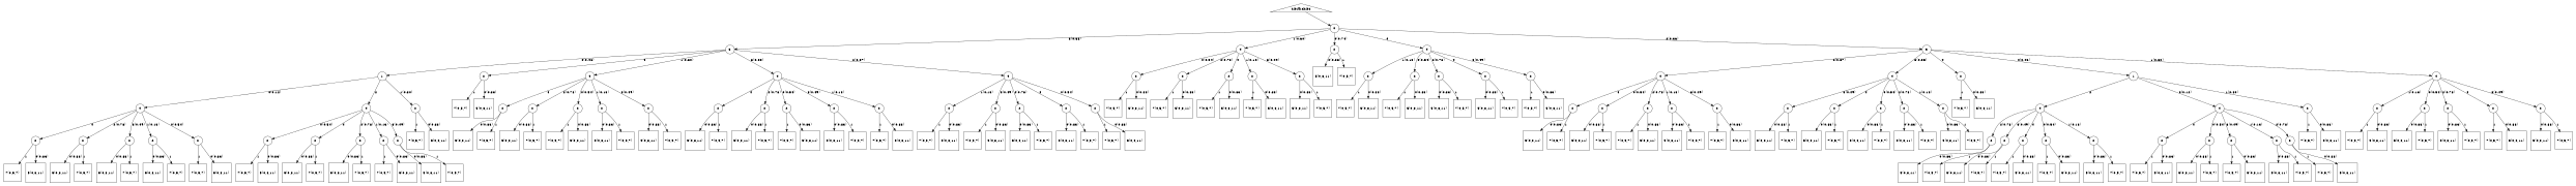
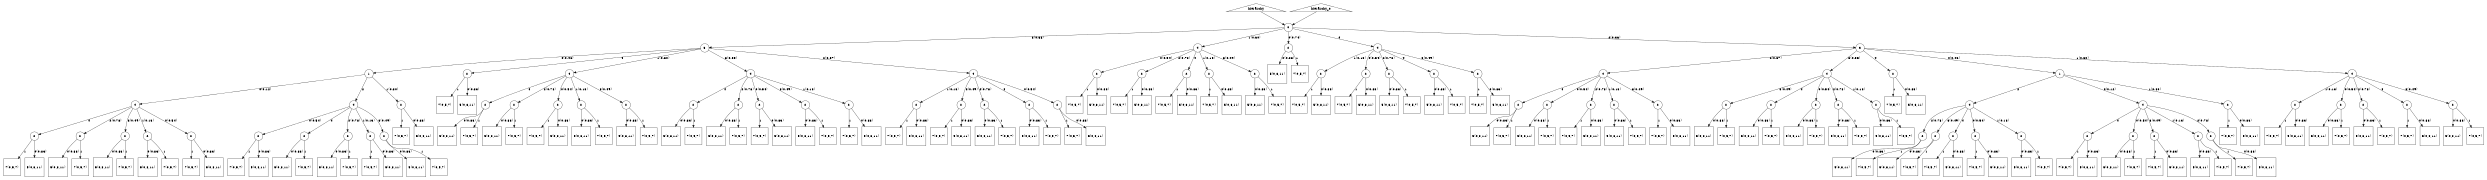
  digraph {
    node [shape=square]
-   n1 [label=hierarchies shape=triangle]
+   n1 [label=hierarchy shape=triangle]
    n2 [label=0 shape=circle]
+   n3 [label=hierarchy_0 shape=triangle]
    n4 [label="7(0,5,7)"]
    n5 [label="5(0,8,11)"]
    n6 [label=2 shape=circle]
    n7 [label="5(0,8,11)"]
    n8 [label="7(0,5,7)"]
    n9 [label=2 shape=circle]
    n10 [label="5(0,8,11)"]
    n11 [label="7(0,5,7)"]
    n12 [label="5(0,8,11)"]
    n13 [label="5(0,8,11)"]
    n14 [label=3 shape=circle]
    n15 [label=1 shape=circle]
    n16 [label=2 shape=circle]
    n17 [label=4 shape=circle]
    n18 [label=4 shape=circle]
    n19 [label=4 shape=circle]
    n20 [label=4 shape=circle]
    n21 [label=4 shape=circle]
    n22 [label=2 shape=circle]
    n23 [label="7(0,5,7)"]
    n24 [label="5(0,8,11)"]
    n25 [label=2 shape=circle]
    n26 [label=2 shape=circle]
    n27 [label=2 shape=circle]
    n28 [label=2 shape=circle]
    n29 [label=2 shape=circle]
    n30 [label=2 shape=circle]
    n31 [label=2 shape=circle]
    n32 [label=2 shape=circle]
    n33 [label=2 shape=circle]
    n34 [label=2 shape=circle]
    n35 [label=2 shape=circle]
    n36 [label=2 shape=circle]
    n37 [label=2 shape=circle]
    n38 [label=2 shape=circle]
    n39 [label="7(0,5,7)"]
    n40 [label="5(0,8,11)"]
    n41 [label="5(0,8,11)"]
    n42 [label="7(0,5,7)"]
    n43 [label=2 shape=circle]
    n44 [label="7(0,5,7)"]
    n45 [label="5(0,8,11)"]
    n46 [label="5(0,8,11)"]
    n47 [label="5(0,8,11)"]
    n48 [label="5(0,8,11)"]
    n49 [label=2 shape=circle]
    n50 [label="7(0,5,7)"]
    n51 [label="5(0,8,11)"]
    n52 [label=2 shape=circle]
    n53 [label=2 shape=circle]
    n54 [label=2 shape=circle]
    n55 [label=2 shape=circle]
    n56 [label=2 shape=circle]
    n57 [label=2 shape=circle]
    n58 [label=2 shape=circle]
    n59 [label=2 shape=circle]
    n60 [label=2 shape=circle]
    n61 [label="7(0,5,7)"]
    n62 [label="5(0,8,11)"]
    n63 [label="5(0,8,11)"]
    n64 [label="7(0,5,7)"]
    n65 [label="5(0,8,11)"]
    n66 [label="7(0,5,7)"]
    n67 [label="5(0,8,11)"]
    n68 [label="7(0,5,7)"]
    n69 [label="5(0,8,11)"]
    n70 [label="7(0,5,7)"]
    n71 [label=4 shape=circle]
    n72 [label=2 shape=circle]
    n73 [label=4 shape=circle]
    n74 [label=3 shape=circle]
    n75 [label="7(0,5,7)"]
    n76 [label=2 shape=circle]
    n77 [label="7(0,5,7)"]
    n78 [label="5(0,8,11)"]
    n79 [label="7(0,5,7)"]
    n80 [label="5(0,8,11)"]
    n81 [label="5(0,8,11)"]
    n82 [label="5(0,8,11)"]
    n83 [label="7(0,5,7)"]
    n84 [label="5(0,8,11)"]
    n85 [label=2 shape=circle]
    n86 [label="5(0,8,11)"]
    n87 [label="7(0,5,7)"]
    n88 [label="7(0,5,7)"]
    n89 [label="7(0,5,7)"]
    n90 [label="5(0,8,11)"]
    n91 [label="5(0,8,11)"]
    n92 [label=2 shape=circle]
    n93 [label="7(0,5,7)"]
    n94 [label="5(0,8,11)"]
    n95 [label=2 shape=circle]
    n96 [label="5(0,8,11)"]
    n97 [label="7(0,5,7)"]
    n98 [label="7(0,5,7)"]
    n99 [label="7(0,5,7)"]
    n100 [label=2 shape=circle]
    n101 [label="7(0,5,7)"]
    n102 [label="5(0,8,11)"]
    n103 [label=2 shape=circle]
    n104 [label=2 shape=circle]
    n105 [label="7(0,5,7)"]
    n106 [label="5(0,8,11)"]
    n107 [label="5(0,8,11)"]
    n108 [label="7(0,5,7)"]
    n109 [label="5(0,8,11)"]
    n110 [label="5(0,8,11)"]
    n111 [label="5(0,8,11)"]
    n112 [label="7(0,5,7)"]
    n113 [label=2 shape=circle]
    n114 [label="5(0,8,11)"]
    n115 [label="7(0,5,7)"]
    n116 [label="7(0,5,7)"]
    n117 [label="5(0,8,11)"]
    n118 [label="5(0,8,11)"]
    n119 [label="7(0,5,7)"]
    n120 [label="5(0,8,11)"]
    n121 [label="7(0,5,7)"]
    n122 [label="7(0,5,7)"]
    n123 [label="7(0,5,7)"]
    n124 [label="7(0,5,7)"]
    n125 [label="5(0,8,11)"]
    n126 [label="7(0,5,7)"]
    n127 [label=2 shape=circle]
    n128 [label="5(0,8,11)"]
    n129 [label=2 shape=circle]
    n130 [label="7(0,5,7)"]
    n131 [label="5(0,8,11)"]
    n132 [label="5(0,8,11)"]
    n133 [label="7(0,5,7)"]
    n134 [label="7(0,5,7)"]
    n135 [label="5(0,8,11)"]
    n136 [label=2 shape=circle]
    n137 [label="5(0,8,11)"]
    n138 [label="5(0,8,11)"]
    n139 [label=4 shape=circle]
    n140 [label=2 shape=circle]
    n141 [label=2 shape=circle]
    n142 [label=2 shape=circle]
    n143 [label="5(0,8,11)"]
    n144 [label="7(0,5,7)"]
    n145 [label="7(0,5,7)"]
    n146 [label="5(0,8,11)"]
    n147 [label="7(0,5,7)"]
    n148 [label="5(0,8,11)"]
    n149 [label="7(0,5,7)"]
    n150 [label="7(0,5,7)"]
    n151 [label="7(0,5,7)"]
    n152 [label=2 shape=circle]
    n153 [label=2 shape=circle]
    n154 [label=2 shape=circle]
    n155 [label=2 shape=circle]
    n156 [label=4 shape=circle]
    n157 [label=2 shape=circle]
    n158 [label=1 shape=circle]
    n159 [label=4 shape=circle]
    n160 [label="7(0,5,7)"]
    n161 [label="5(0,8,11)"]
    n162 [label="7(0,5,7)"]
    n163 [label=2 shape=circle]
    n164 [label="7(0,5,7)"]
    n165 [label=2 shape=circle]
    n166 [label="5(0,8,11)"]
    n167 [label="7(0,5,7)"]
    n168 [label="7(0,5,7)"]
    n169 [label=2 shape=circle]
    n170 [label="5(0,8,11)"]
    n171 [label="5(0,8,11)"]
    n172 [label="5(0,8,11)"]
    n173 [label="7(0,5,7)"]
    n174 [label="5(0,8,11)"]
    n175 [label=2 shape=circle]
    n176 [label=2 shape=circle]
    n177 [label=2 shape=circle]
    n178 [label="7(0,5,7)"]
    n179 [label="5(0,8,11)"]
    n180 [label="7(0,5,7)"]
    n181 [label=4 shape=circle]
    n182 [label=2 shape=circle]
    n183 [label=2 shape=circle]
    n184 [label="7(0,5,7)"]
    n185 [label=2 shape=circle]
    n186 [label="7(0,5,7)"]
    n187 [label="5(0,8,11)"]
    n188 [label="7(0,5,7)"]
    n189 [label="7(0,5,7)"]
    n190 [label="7(0,5,7)"]
    n191 [label=2 shape=circle]
    n192 [label="5(0,8,11)"]
    n193 [label="7(0,5,7)"]
    n194 [label="5(0,8,11)"]
    n195 [label=2 shape=circle]
    n196 [label="5(0,8,11)"]
    n197 [label=2 shape=circle]
    n198 [label="5(0,8,11)"]
    n199 [label="7(0,5,7)"]
    n200 [label="7(0,5,7)"]
    n201 [label="7(0,5,7)"]
    n202 [label="5(0,8,11)"]
    n203 [label=4 shape=circle]
    n204 [label=2 shape=circle]
    n205 [label=2 shape=circle]
    n206 [label=2 shape=circle]
    n207 [label="5(0,8,11)"]
    n208 [label="7(0,5,7)"]
    n209 [label="5(0,8,11)"]
    n210 [label="7(0,5,7)"]
    n211 [label="5(0,8,11)"]
    n212 [label="5(0,8,11)"]
    n213 [label="7(0,5,7)"]
    n214 [label=2 shape=circle]
    n1 -> n2
    n2 -> n14 [label="3(0.68)"]
    n2 -> n71 [label="1(0.60)"]
    n2 -> n72 [label="0(0.74)"]
    n2 -> n73 [label=4]
    n2 -> n74 [label="2(0.36)"]
+   n3 -> n2
    n6 -> n7 [label="0(0.83)"]
    n6 -> n8 [label=1]
    n9 -> n10 [label="0(0.83)"]
    n9 -> n11 [label=1]
    n14 -> n15 [label="0(0.46)"]
    n14 -> n16 [label=4]
    n14 -> n17 [label="1(0.30)"]
    n14 -> n18 [label="3(0.35)"]
    n14 -> n19 [label="2(0.37)"]
    n15 -> n20 [label="0(0.12)"]
    n15 -> n21 [label=2]
    n15 -> n22 [label="1(0.80)"]
    n16 -> n23 [label=1]
    n16 -> n24 [label="0(0.83)"]
    n17 -> n9 [label=4]
    n17 -> n25 [label="2(0.78)"]
    n17 -> n26 [label="0(0.54)"]
    n17 -> n27 [label="1(0.13)"]
    n17 -> n28 [label="3(0.49)"]
    n18 -> n6 [label=4]
    n18 -> n29 [label="2(0.78)"]
    n18 -> n30 [label="0(0.54)"]
    n18 -> n31 [label="3(0.49)"]
    n18 -> n32 [label="1(0.13)"]
    n19 -> n33 [label="1(0.13)"]
    n19 -> n34 [label="3(0.49)"]
    n19 -> n35 [label="2(0.78)"]
    n19 -> n36 [label=4]
    n19 -> n37 [label="0(0.54)"]
    n20 -> n43 [label=4]
    n20 -> n52 [label="2(0.78)"]
    n20 -> n53 [label="3(0.49)"]
    n20 -> n54 [label="1(0.13)"]
    n20 -> n55 [label="0(0.54)"]
    n21 -> n56 [label="0(0.54)"]
    n21 -> n57 [label=4]
    n21 -> n58 [label="2(0.78)"]
    n21 -> n59 [label="1(0.13)"]
    n21 -> n60 [label="3(0.49)"]
    n22 -> n61 [label=1]
    n22 -> n62 [label="0(0.83)"]
    n25 -> n67 [label="0(0.83)"]
    n25 -> n68 [label=1]
    n26 -> n83 [label=1]
    n26 -> n161 [label="0(0.83)"]
    n27 -> n81 [label="0(0.83)"]
    n27 -> n200 [label=1]
    n28 -> n148 [label="0(0.83)"]
    n28 -> n186 [label=1]
    n29 -> n69 [label="0(0.83)"]
    n29 -> n70 [label=1]
    n30 -> n89 [label=1]
    n30 -> n90 [label="0(0.83)"]
    n31 -> n172 [label="0(0.83)"]
    n31 -> n199 [label=1]
    n32 -> n64 [label=1]
    n32 -> n212 [label="0(0.83)"]
    n33 -> n4 [label=1]
    n33 -> n63 [label="0(0.83)"]
    n34 -> n79 [label=1]
    n34 -> n80 [label="0(0.83)"]
    n35 -> n13 [label="0(0.83)"]
    n35 -> n147 [label=1]
    n36 -> n179 [label="0(0.83)"]
    n36 -> n180 [label=1]
    n37 -> n112 [label=1]
    n37 -> n196 [label="0(0.83)"]
    n38 -> n39 [label=1]
    n38 -> n40 [label="0(0.83)"]
    n43 -> n44 [label=1]
    n43 -> n45 [label="0(0.83)"]
    n49 -> n50 [label=1]
    n49 -> n51 [label="0(0.83)"]
    n52 -> n47 [label="0(0.83)"]
    n52 -> n121 [label=1]
    n53 -> n82 [label="0(0.83)"]
    n53 -> n122 [label=1]
    n54 -> n110 [label="0(0.83)"]
    n54 -> n123 [label=1]
    n55 -> n124 [label=1]
    n55 -> n125 [label="0(0.83)"]
    n56 -> n116 [label=1]
    n56 -> n117 [label="0(0.83)"]
    n57 -> n118 [label="0(0.83)"]
    n57 -> n119 [label=1]
    n58 -> n171 [label="0(0.83)"]
    n58 -> n173 [label=1]
    n59 -> n168 [label=1]
    n59 -> n187 [label="0(0.83)"]
    n60 -> n41 [label="0(0.83)"]
    n60 -> n190 [label=1]
    n71 -> n38 [label="0(0.54)"]
    n71 -> n76 [label="2(0.78)"]
    n71 -> n100 [label=4]
    n71 -> n103 [label="1(0.13)"]
    n71 -> n104 [label="3(0.49)"]
    n72 -> n137 [label="0(0.83)"]
    n72 -> n151 [label=1]
    n73 -> n49 [label="1(0.13)"]
    n73 -> n152 [label="0(0.54)"]
    n73 -> n153 [label="2(0.78)"]
    n73 -> n154 [label=4]
    n73 -> n155 [label="3(0.49)"]
    n74 -> n139 [label="2(0.37)"]
    n74 -> n156 [label="3(0.35)"]
    n74 -> n157 [label=4]
    n74 -> n158 [label="0(0.46)"]
    n74 -> n159 [label="1(0.30)"]
    n76 -> n77 [label=1]
    n76 -> n78 [label="0(0.83)"]
    n85 -> n86 [label="0(0.83)"]
    n85 -> n87 [label=1]
    n92 -> n93 [label=1]
    n92 -> n94 [label="0(0.83)"]
    n95 -> n96 [label="0(0.83)"]
    n95 -> n97 [label=1]
    n100 -> n101 [label=1]
    n100 -> n102 [label="0(0.83)"]
    n103 -> n105 [label=1]
    n103 -> n106 [label="0(0.83)"]
    n104 -> n107 [label="0(0.83)"]
    n104 -> n108 [label=1]
    n113 -> n114 [label="0(0.83)"]
    n113 -> n115 [label=1]
    n127 -> n98 [label=1]
    n127 -> n128 [label="0(0.83)"]
    n129 -> n91 [label="0(0.83)"]
    n129 -> n130 [label=1]
    n136 -> n48 [label="0(0.83)"]
    n136 -> n126 [label=1]
    n139 -> n95 [label=4]
    n139 -> n113 [label="0(0.54)"]
    n139 -> n140 [label="2(0.78)"]
    n139 -> n141 [label="1(0.13)"]
    n139 -> n142 [label="3(0.49)"]
    n140 -> n66 [label=1]
    n140 -> n120 [label="0(0.83)"]
    n141 -> n143 [label="0(0.83)"]
    n141 -> n144 [label=1]
    n142 -> n145 [label=1]
    n142 -> n146 [label="0(0.83)"]
    n152 -> n99 [label=1]
    n152 -> n135 [label="0(0.83)"]
    n153 -> n12 [label="0(0.83)"]
    n153 -> n134 [label=1]
    n154 -> n131 [label="0(0.83)"]
    n154 -> n208 [label=1]
    n155 -> n201 [label=1]
    n155 -> n209 [label="0(0.83)"]
    n156 -> n85 [label="3(0.49)"]
    n156 -> n165 [label=4]
    n156 -> n175 [label="0(0.54)"]
    n156 -> n176 [label="2(0.78)"]
    n156 -> n177 [label="1(0.13)"]
    n157 -> n42 [label=1]
    n157 -> n202 [label="0(0.83)"]
    n158 -> n181 [label=2]
    n158 -> n203 [label="0(0.12)"]
    n158 -> n204 [label="1(0.80)"]
    n159 -> n127 [label="1(0.13)"]
    n159 -> n185 [label="0(0.54)"]
    n159 -> n191 [label="2(0.78)"]
    n159 -> n197 [label=4]
    n159 -> n214 [label="3(0.49)"]
    n163 -> n132 [label="0(0.83)"]
    n163 -> n164 [label=1]
    n165 -> n166 [label="0(0.83)"]
    n165 -> n167 [label=1]
    n169 -> n149 [label=1]
    n169 -> n170 [label="0(0.83)"]
    n175 -> n111 [label="0(0.83)"]
    n175 -> n178 [label=1]
    n176 -> n84 [label="0(0.83)"]
    n176 -> n88 [label=1]
    n177 -> n46 [label="0(0.83)"]
    n177 -> n150 [label=1]
    n181 -> n129 [label="2(0.78)"]
    n181 -> n163 [label="3(0.49)"]
    n181 -> n169 [label=4]
    n181 -> n182 [label="0(0.54)"]
    n181 -> n183 [label="1(0.13)"]
    n182 -> n75 [label=1]
    n182 -> n138 [label="0(0.83)"]
    n183 -> n65 [label="0(0.83)"]
    n183 -> n184 [label=1]
    n185 -> n5 [label="0(0.83)"]
    n185 -> n160 [label=1]
    n191 -> n192 [label="0(0.83)"]
    n191 -> n193 [label=1]
    n195 -> n133 [label=1]
    n195 -> n194 [label="0(0.83)"]
    n197 -> n188 [label=1]
    n197 -> n198 [label="0(0.83)"]
    n203 -> n92 [label=4]
    n203 -> n136 [label="0(0.54)"]
    n203 -> n195 [label="3(0.49)"]
    n203 -> n205 [label="1(0.13)"]
    n203 -> n206 [label="2(0.78)"]
    n204 -> n162 [label=1]
    n204 -> n207 [label="0(0.83)"]
    n205 -> n109 [label="0(0.83)"]
    n205 -> n210 [label=1]
    n206 -> n189 [label=1]
    n206 -> n211 [label="0(0.83)"]
    n214 -> n174 [label="0(0.83)"]
    n214 -> n213 [label=1]
  }
